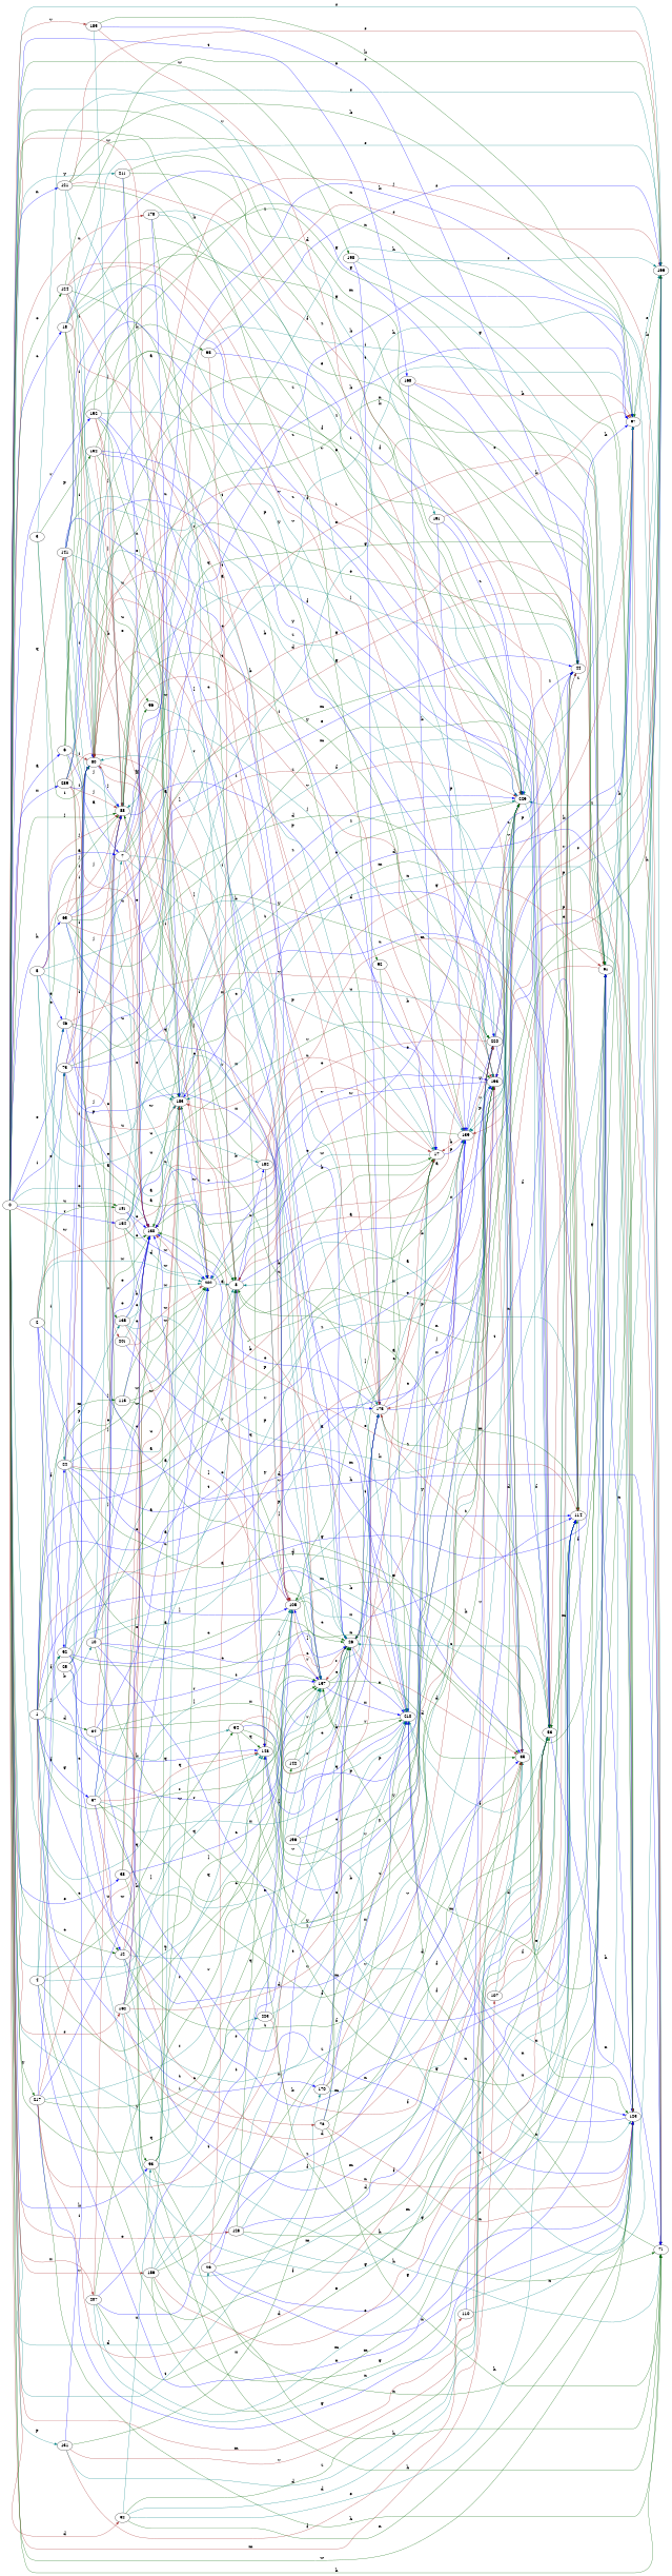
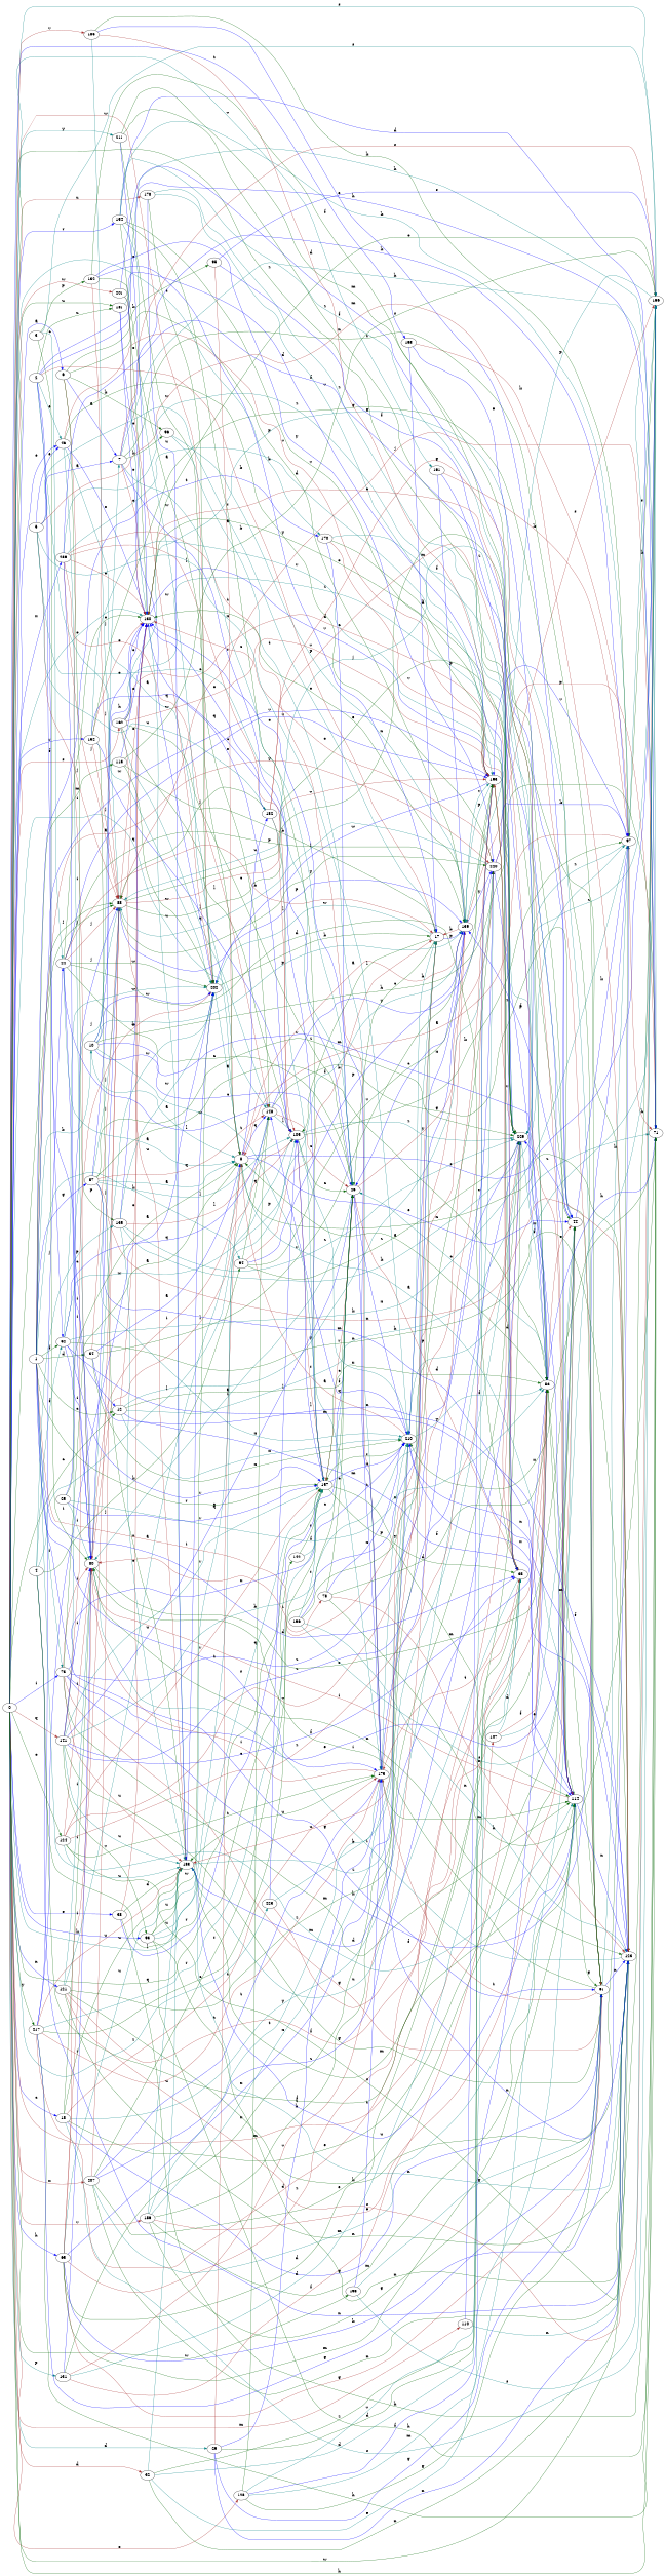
  strict digraph {
    rankdir=LR
    edge [color=blue]
    0
    6
    18
    n4 [label=12]
    29
    32
    38
    n8 [label=46]
    65
    71
    73
    88
-   92
    93
    105
    107
    110
    121
    124
    128
    130
    131
    141
    142
    148
    152
    154
    162
    166
    168
    170
    178
    181
    185
    186
    191
    198
    201
    202
    207
    n41 [label=289]
    211
    217
    223
    229
    123
    80
    135
    7
    95
    96
    139
    61
    175
    220
    44
    183
    114
    53
    210
    35
    8
    26
    193
    97
    17
    157
    196
    24
    1
    10
    34
    52
    57
    78
    94
    113
    2
    3
    132
    25
    4
    5
    182
    0 -> 6 [label=a]
    0 -> 18 [label=c]
    0 -> n4 [color=darkgreen label=c]
    0 -> 29 [color=teal label=d]
    0 -> 32 [color=brown label=d]
    0 -> 38 [label=e]
    0 -> n8 [label=e]
    0 -> 65 [label=h]
    0 -> 71 [color=darkgreen label=h]
    0 -> 73 [label=i]
    0 -> 88 [color=darkgreen label=j]
-   0 -> 92 [color=darkgreen label=k]
    0 -> 93 [label=k]
    0 -> 105 [color=teal label=l]
    0 -> 107 [color=brown label=m]
    0 -> 110 [color=brown label=m]
    0 -> 121 [label=n]
    0 -> 124 [color=darkgreen label=o]
    0 -> 128 [color=brown label=o]
    0 -> 130 [color=teal label=o]
    0 -> 131 [color=teal label=p]
    0 -> 141 [color=brown label=q]
    0 -> 142 [color=darkgreen label=q]
    0 -> 148 [color=teal label=q]
    0 -> 152 [label=r]
    0 -> 154 [label=r]
    0 -> 162 [color=brown label=s]
    0 -> 166 [color=teal label=s]
    0 -> 168 [label=t]
    0 -> 170 [color=teal label=t]
    0 -> 178 [color=brown label=u]
    0 -> 181 [color=darkgreen label=u]
    0 -> 185 [color=brown label=v]
    0 -> 186 [color=brown label=v]
    0 -> 191 [color=teal label=v]
    0 -> 198 [color=darkgreen label=w]
    0 -> 201 [color=brown label=w]
    0 -> 202 [color=brown label=w]
    0 -> 207 [color=brown label=x]
    0 -> n41 [label=x]
    0 -> 211 [color=teal label=y]
    0 -> 217 [color=darkgreen label=y]
    0 -> 223 [color=teal label=z]
    0 -> 229 [color=darkgreen label=z]
    0 -> 123 [color=darkgreen label=w]
    6 -> 80 [color=brown label=i]
    6 -> 135 [color=darkgreen label=p]
    6 -> 7 [label=a]
    6 -> 95 [color=darkgreen label=k]
    6 -> 96 [color=darkgreen label=k]
    6 -> 139 [color=darkgreen label=p]
    18 -> 166 [color=teal label=s]
    18 -> 80 [color=darkgreen label=i]
    18 -> 61 [label=g]
    18 -> 175 [color=brown label=t]
    18 -> 220 [color=teal label=y]
    18 -> 44 [color=darkgreen label=e]
    18 -> 183 [color=darkgreen label=u]
    n4 -> 71 [color=teal label=h]
    n4 -> 130 [color=brown label=o]
    n4 -> 220 [color=teal label=y]
    n4 -> 114 [label=m]
    n4 -> 53 [color=darkgreen label=f]
    n4 -> 210 [color=teal label=x]
    29 -> 123 [label=n]
    29 -> 61 [label=g]
    29 -> 175 [label=t]
    29 -> 35 [color=darkgreen label=d]
    29 -> 8 [color=brown label=a]
    32 -> 229 [color=darkgreen label=z]
    32 -> 123 [color=darkgreen label=n]
    32 -> 44 [color=teal label=e]
-   32 -> 93 [color=teal label=u]
+   32 -> 183 [color=teal label=u]
    32 -> 35 [color=teal label=d]
    38 -> 71 [color=darkgreen label=h]
    38 -> 130 [color=brown label=o]
    38 -> 183 [color=darkgreen label=d]
    38 -> 26 [label=c]
    n8 -> 130 [label=o]
    n8 -> 80 [color=teal label=i]
    n8 -> 220 [color=darkgreen label=y]
    n8 -> 8 [color=teal label=a]
    n8 -> 193 [color=brown label=v]
    65 -> 88 [color=brown label=j]
    65 -> 229 [color=brown label=z]
    65 -> 80 [color=brown label=i]
    65 -> 61 [color=brown label=g]
    65 -> 183 [color=teal label=u]
    65 -> 114 [color=darkgreen label=m]
    65 -> 210 [label=x]
    65 -> 35 [color=darkgreen label=d]
    65 -> 97 [label=k]
    71 -> 88 [color=brown label=j]
    71 -> 139 [color=brown label=p]
    71 -> 210 [color=darkgreen label=x]
    73 -> 229 [label=z]
    73 -> 80 [color=brown label=i]
    73 -> 61 [color=brown label=g]
    73 -> 44 [label=e]
    73 -> 183 [color=brown label=u]
    73 -> 114 [color=darkgreen label=m]
    73 -> 210 [label=x]
    73 -> 8 [color=darkgreen label=a]
    73 -> 97 [label=k]
    88 -> 130 [color=brown label=o]
    88 -> 123 [color=darkgreen label=n]
    88 -> 139 [label=p]
    88 -> 220 [color=darkgreen label=y]
    88 -> 44 [color=darkgreen label=e]
    88 -> 193 [color=brown label=v]
-   92 -> 210 [color=darkgreen label=x]
-   92 -> 17 [color=brown label=b]
    93 -> 71 [color=darkgreen label=h]
    93 -> 148 [color=teal label=q]
    93 -> 202 [color=darkgreen label=w]
    93 -> 123 [color=darkgreen label=n]
    93 -> 183 [color=darkgreen label=u]
    93 -> 157 [color=teal label=s]
    105 -> 130 [label=o]
    105 -> 229 [color=teal label=z]
    105 -> 210 [color=teal label=x]
    105 -> 26 [color=darkgreen label=c]
    105 -> 97 [color=darkgreen label=k]
    105 -> 157 [color=brown label=r]
    107 -> 44 [color=teal label=e]
    107 -> 53 [color=brown label=f]
    107 -> 35 [color=teal label=d]
    110 -> 123 [color=teal label=n]
    110 -> 193 [label=v]
    121 -> 166 [color=brown label=s]
    121 -> 229 [color=darkgreen label=z]
    121 -> 123 [color=darkgreen label=n]
    121 -> 80 [color=teal label=i]
    121 -> 53 [color=brown label=f]
    121 -> 8 [color=teal label=a]
    121 -> 97 [color=darkgreen label=k]
    124 -> 166 [color=darkgreen label=s]
    124 -> 229 [color=brown label=z]
    124 -> 80 [color=brown label=i]
    124 -> 175 [color=darkgreen label=t]
    124 -> 183 [color=teal label=u]
    124 -> 193 [color=brown label=v]
    124 -> 157 [color=brown label=r]
    128 -> 148 [color=darkgreen label=q]
    128 -> 61 [color=darkgreen label=g]
    128 -> 114 [color=teal label=m]
    128 -> 53 [label=f]
    128 -> 193 [color=teal label=v]
    130 -> 183 [color=teal label=u]
    130 -> 193 [label=v]
    131 -> 80 [label=i]
    131 -> 53 [color=brown label=f]
    131 -> 210 [color=darkgreen label=x]
    131 -> 35 [color=teal label=d]
    131 -> 193 [color=brown label=v]
    141 -> 88 [color=teal label=j]
    141 -> 93 [color=darkgreen label=v]
    141 -> 202 [color=brown label=w]
    141 -> 229 [label=z]
    141 -> 80 [label=i]
    141 -> 61 [color=darkgreen label=g]
    141 -> 183 [color=teal label=u]
    141 -> 53 [label=f]
    141 -> 26 [label=c]
    141 -> 17 [color=teal label=b]
    141 -> 157 [color=teal label=r]
    142 -> 26 [color=teal label=c]
    142 -> 157 [color=darkgreen label=r]
    148 -> 105 [color=teal label=l]
    148 -> 61 [color=darkgreen label=g]
    148 -> 220 [label=y]
    148 -> 26 [color=brown label=c]
    152 -> 88 [color=brown label=j]
    152 -> 105 [label=l]
    152 -> 130 [color=brown label=o]
    152 -> 61 [color=darkgreen label=g]
    152 -> 183 [color=darkgreen label=u]
    152 -> 26 [label=c]
    152 -> 193 [color=teal label=v]
    154 -> 71 [label=d]
    154 -> 130 [color=darkgreen label=o]
    154 -> 202 [color=teal label=w]
    154 -> 53 [color=teal label=f]
    154 -> 193 [color=darkgreen label=v]
    154 -> 97 [color=teal label=k]
    154 -> 157 [color=darkgreen label=r]
    162 -> 105 [color=darkgreen label=l]
    162 -> 130 [label=o]
    162 -> 148 [color=teal label=q]
    162 -> 229 [color=teal label=z]
    162 -> 61 [color=teal label=g]
    162 -> 183 [color=brown label=u]
    162 -> 35 [color=brown label=d]
    162 -> 26 [color=darkgreen label=c]
    162 -> 193 [color=brown label=v]
    166 -> 130 [color=darkgreen label=o]
    166 -> 229 [color=teal label=z]
    166 -> 139 [color=teal label=p]
    166 -> 210 [color=teal label=x]
    166 -> 97 [color=darkgreen label=k]
    168 -> 44 [label=e]
    168 -> 97 [color=brown label=k]
    168 -> 17 [label=b]
    170 -> 53 [color=teal label=f]
    170 -> 35 [color=darkgreen label=d]
    170 -> 26 [label=c]
    170 -> 193 [color=brown label=v]
    178 -> 148 [color=darkgreen label=q]
    178 -> 229 [color=teal label=z]
    178 -> 183 [label=u]
    178 -> 193 [color=teal label=v]
    181 -> 71 [color=teal label=h]
    181 -> 130 [label=o]
    181 -> 202 [label=w]
    185 -> 88 [color=teal label=j]
    185 -> 44 [label=e]
    185 -> 35 [color=brown label=d]
    185 -> 97 [color=darkgreen label=k]
    186 -> 61 [color=darkgreen label=g]
    186 -> 175 [color=teal label=t]
    186 -> 44 [color=brown label=e]
    186 -> 183 [color=teal label=u]
    186 -> 114 [color=darkgreen label=m]
    186 -> 210 [color=teal label=x]
    186 -> 17 [color=darkgreen label=b]
    191 -> 229 [label=z]
    191 -> 139 [label=p]
    191 -> 97 [color=brown label=k]
    198 -> 166 [color=teal label=s]
    198 -> 61 [color=teal label=g]
    198 -> 175 [label=t]
    201 -> 130 [color=teal label=o]
    201 -> 202 [color=brown label=w]
    201 -> 114 [label=m]
    202 -> 8 [color=teal label=a]
    202 -> 17 [color=darkgreen label=b]
    207 -> 88 [color=brown label=j]
    207 -> 229 [label=z]
-   207 -> 123 [color=teal label=n]
+   207 -> 123 [color=darkgreen label=n]
    207 -> 175 [label=t]
    207 -> 44 [color=darkgreen label=e]
    207 -> 114 [color=teal label=m]
    207 -> 157 [color=darkgreen label=r]
    n41 -> 88 [color=brown label=j]
    n41 -> 105 [color=brown label=l]
    n41 -> 130 [color=brown label=o]
    n41 -> 148 [color=brown label=q]
    n41 -> 229 [color=teal label=z]
    n41 -> 80 [label=i]
    n41 -> 175 [color=brown label=t]
    n41 -> 53 [label=f]
    n41 -> 35 [color=teal label=d]
    211 -> 130 [label=o]
    211 -> 202 [color=darkgreen label=w]
    211 -> 229 [color=darkgreen label=z]
    211 -> 114 [color=darkgreen label=m]
    217 -> 71 [color=darkgreen label=h]
    217 -> 202 [label=w]
    217 -> 61 [label=g]
    217 -> 175 [color=brown label=t]
    217 -> 183 [color=brown label=u]
    217 -> 35 [color=brown label=d]
    217 -> 26 [color=darkgreen label=c]
    217 -> 157 [color=teal label=r]
    217 -> 24 [label=j]
    223 -> 105 [label=l]
    223 -> 53 [color=brown label=f]
    223 -> 17 [color=teal label=b]
    229 -> 130 [color=darkgreen label=o]
    229 -> 53 [color=teal label=f]
    229 -> 193 [color=brown label=v]
    123 -> 80 [color=teal label=i]
    123 -> 210 [label=x]
    80 -> 88 [label=j]
    80 -> 105 [color=brown label=l]
    80 -> 202 [color=teal label=w]
    80 -> 123 [color=darkgreen label=n]
    80 -> 44 [color=darkgreen label=e]
    135 -> 105 [color=brown label=l]
    135 -> 130 [label=h]
    135 -> 202 [color=teal label=w]
    135 -> 229 [color=teal label=z]
    135 -> 183 [color=teal label=u]
    135 -> 97 [color=teal label=k]
    7 -> 71 [color=teal label=h]
    7 -> 130 [color=brown label=o]
    7 -> 166 [color=brown label=s]
    7 -> 96 [color=darkgreen label=k]
-   7 -> 61 [color=darkgreen label=g]
+   7 -> 61 [color=darkgreen label=t]
    7 -> 26 [color=teal label=c]
    7 -> 97 [label=k]
    7 -> 157 [label=r]
    95 -> 166 [label=s]
    95 -> 53 [label=f]
    95 -> 8 [color=brown label=a]
-   7 -> 139 [color=teal label=p]
+   96 -> 139 [color=teal label=p]
    96 -> 175 [color=teal label=t]
    139 -> 130 [color=darkgreen label=o]
    139 -> 80 [color=brown label=i]
    139 -> 220 [label=y]
    139 -> 210 [label=x]
    139 -> 8 [color=brown label=a]
    139 -> 26 [label=c]
    139 -> 193 [color=teal label=v]
    139 -> 17 [color=brown label=b]
    61 -> 123 [label=n]
    61 -> 80 [color=darkgreen label=i]
    61 -> 175 [color=brown label=t]
    61 -> 53 [color=darkgreen label=f]
    61 -> 97 [color=teal label=k]
    175 -> 130 [label=o]
    175 -> 123 [label=n]
    175 -> 80 [color=brown label=i]
    175 -> 139 [color=brown label=p]
-   175 -> 220 [label=j]
+   175 -> 220 [label=y]
    175 -> 183 [color=darkgreen label=u]
    175 -> 114 [color=darkgreen label=m]
    175 -> 210 [color=teal label=x]
    220 -> 88 [color=teal label=j]
    220 -> 130 [color=brown label=o]
    220 -> 166 [color=brown label=s]
    220 -> 53 [label=f]
    220 -> 97 [label=k]
    44 -> 88 [color=teal label=j]
    44 -> 229 [label=z]
    44 -> 139 [label=p]
    44 -> 97 [label=k]
    183 -> 202 [label=w]
    183 -> 229 [color=teal label=z]
    183 -> 123 [color=teal label=n]
    183 -> 114 [color=darkgreen label=m]
    183 -> 35 [label=d]
    114 -> 130 [color=brown label=o]
    114 -> 123 [label=n]
    114 -> 80 [color=brown label=i]
    114 -> 61 [color=darkgreen label=g]
    114 -> 183 [label=u]
    114 -> 8 [color=teal label=a]
    53 -> 71 [label=h]
    53 -> 175 [color=brown label=t]
    53 -> 44 [color=brown label=e]
    53 -> 114 [color=darkgreen label=m]
    53 -> 8 [color=darkgreen label=a]
    53 -> 26 [color=teal label=c]
    210 -> 148 [label=q]
    210 -> 123 [label=n]
    210 -> 53 [color=teal label=f]
    210 -> 8 [color=brown label=a]
    210 -> 17 [color=teal label=b]
    210 -> 157 [color=darkgreen label=r]
    35 -> 183 [color=teal label=u]
    8 -> 148 [label=q]
    8 -> 166 [label=s]
    8 -> 123 [color=darkgreen label=n]
    8 -> 80 [color=brown label=i]
    8 -> 44 [label=e]
    8 -> 182 [label=u]
    26 -> 80 [color=teal label=i]
    26 -> 175 [label=t]
    26 -> 220 [color=brown label=y]
    26 -> 210 [label=x]
    26 -> 35 [color=brown label=d]
    26 -> 157 [color=brown label=r]
    193 -> 202 [label=w]
    193 -> 229 [color=darkgreen label=z]
    193 -> 139 [color=teal label=p]
    193 -> 35 [color=brown label=d]
    97 -> 71 [color=brown label=h]
    97 -> 166 [color=teal label=s]
    97 -> 229 [color=teal label=z]
    97 -> 8 [color=brown label=a]
    97 -> 193 [label=v]
    17 -> 105 [color=darkgreen label=l]
    17 -> 202 [color=teal label=w]
    17 -> 139 [label=p]
    17 -> 183 [color=brown label=u]
    17 -> 26 [color=darkgreen label=c]
    157 -> 105 [label=l]
    157 -> 114 [color=darkgreen label=m]
    157 -> 210 [label=x]
    157 -> 35 [color=darkgreen label=d]
    157 -> 26 [color=darkgreen label=c]
    196 -> 166 [color=teal label=s]
    196 -> 123 [color=teal label=n]
    196 -> 139 [label=p]
    196 -> 220 [color=darkgreen label=y]
    196 -> 157 [color=teal label=r]
    24 -> 88 [color=brown label=j]
    24 -> 105 [label=l]
    24 -> 130 [color=darkgreen label=o]
    24 -> 202 [color=darkgreen label=w]
    24 -> 80 [label=i]
    24 -> 139 [color=darkgreen label=p]
    24 -> 35 [color=darkgreen label=d]
    24 -> 8 [color=teal label=a]
    24 -> 26 [color=darkgreen label=c]
    24 -> 193 [label=v]
    24 -> 17 [color=brown label=b]
    1 -> n4 [color=darkgreen label=c]
    1 -> 73 [color=teal label=i]
    1 -> 88 [color=darkgreen label=j]
    1 -> 170 [label=t]
    1 -> 61 [label=g]
    1 -> 175 [label=t]
    1 -> 220 [color=brown label=y]
    1 -> 114 [color=teal label=m]
    1 -> 35 [label=d]
    1 -> 193 [label=v]
    1 -> 157 [color=darkgreen label=r]
    1 -> 10 [color=teal label=b]
    1 -> 34 [color=darkgreen label=d]
    1 -> 52 [color=darkgreen label=f]
    1 -> 57 [label=g]
    1 -> 78 [color=brown label=i]
    1 -> 94 [color=teal label=k]
    1 -> 113 [color=darkgreen label=m]
    10 -> 71 [color=darkgreen label=h]
    10 -> 130 [label=o]
    10 -> 202 [label=w]
    10 -> 7 [color=teal label=a]
    10 -> 139 [color=teal label=p]
    10 -> 175 [color=teal label=t]
    10 -> 114 [label=m]
    10 -> 8 [color=teal label=a]
    10 -> 26 [label=c]
    34 -> 88 [color=brown label=j]
    34 -> 123 [label=n]
    34 -> 210 [color=darkgreen label=x]
    34 -> 8 [label=a]
    34 -> 193 [color=darkgreen label=v]
    52 -> 148 [label=q]
    52 -> 202 [color=teal label=w]
    52 -> 123 [color=darkgreen label=n]
    52 -> 80 [label=i]
    52 -> 139 [color=teal label=p]
    52 -> 114 [label=m]
    52 -> 97 [color=teal label=k]
    52 -> 157 [label=r]
    57 -> 88 [color=teal label=j]
    57 -> 105 [color=teal label=l]
-   57 -> 130 [label=o]
+   57 -> 130 [label=h]
    57 -> 148 [color=brown label=q]
    57 -> 229 [color=darkgreen label=z]
    57 -> 123 [color=brown label=n]
    57 -> 114 [label=m]
    57 -> 53 [color=darkgreen label=f]
    57 -> 210 [color=teal label=x]
    57 -> 8 [color=teal label=a]
    78 -> 71 [color=darkgreen label=h]
    78 -> 123 [color=brown label=n]
    78 -> 53 [color=darkgreen label=f]
    78 -> 210 [label=x]
    78 -> 26 [color=darkgreen label=c]
    94 -> 148 [color=darkgreen label=q]
    94 -> 229 [color=darkgreen label=z]
    94 -> 139 [label=p]
    94 -> 193 [color=darkgreen label=v]
    94 -> 17 [color=brown label=b]
    113 -> 130 [label=o]
    113 -> 166 [color=darkgreen label=s]
    113 -> 202 [color=darkgreen label=w]
    113 -> 17 [color=darkgreen label=b]
    2 -> n4 [label=c]
    2 -> n8 [color=teal label=e]
    2 -> 71 [label=h]
    2 -> 181 [color=darkgreen label=u]
    2 -> 202 [color=teal label=w]
    2 -> 35 [label=d]
    2 -> 17 [color=brown label=b]
    2 -> 52 [label=f]
    3 -> 166 [color=teal label=s]
    3 -> 80 [color=darkgreen label=i]
    3 -> 24 [color=teal label=c]
    3 -> 132 [color=darkgreen label=p]
    132 -> 88 [color=brown label=j]
    132 -> 220 [label=y]
    132 -> 53 [color=darkgreen label=f]
    132 -> 8 [color=darkgreen label=a]
    132 -> 17 [label=b]
    25 -> 88 [label=j]
    25 -> 80 [color=teal label=i]
    25 -> 53 [color=teal label=f]
    25 -> 8 [color=darkgreen label=a]
    25 -> 157 [label=r]
    4 -> 105 [color=teal label=l]
    4 -> 123 [label=n]
    4 -> 135 [color=teal label=p]
    4 -> 53 [color=darkgreen label=f]
    4 -> 157 [color=darkgreen label=r]
    4 -> 52 [color=teal label=f]
    4 -> 94 [color=darkgreen label=k]
    5 -> n8 [label=e]
    5 -> 88 [color=brown label=j]
    5 -> 123 [color=brown label=n]
    5 -> 7 [label=a]
    5 -> 210 [color=teal label=x]
    5 -> 26 [color=teal label=c]
    5 -> 17 [color=teal label=b]
    5 -> 182 [color=teal label=u]
    182 -> 88 [color=darkgreen label=j]
    182 -> 105 [color=brown label=l]
    182 -> 130 [label=o]
    182 -> 61 [color=brown label=g]
    182 -> 114 [color=brown label=m]
    182 -> 157 [color=teal label=r]
  }
